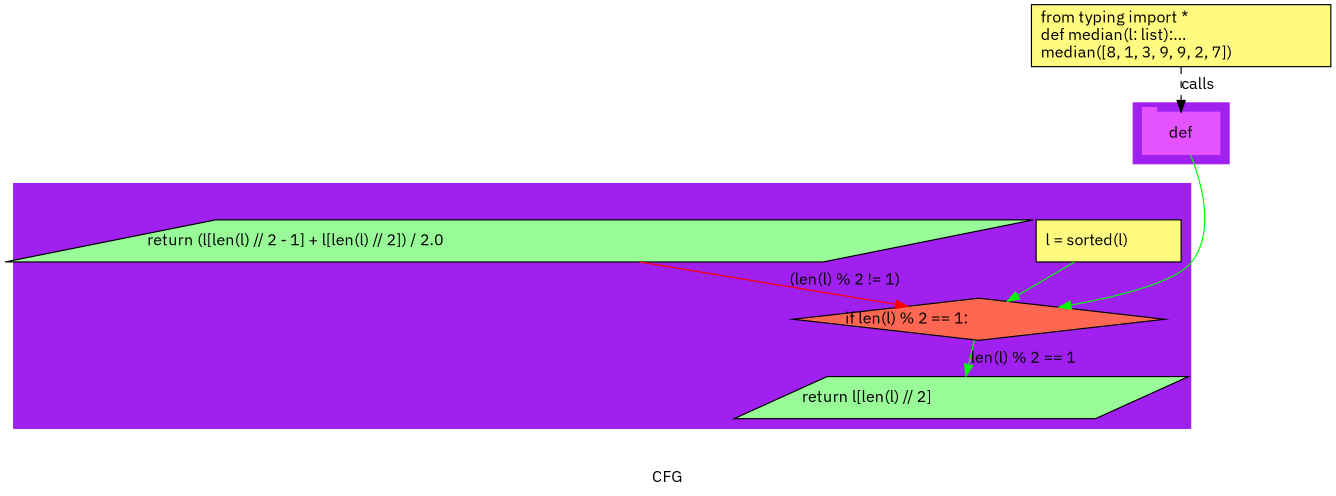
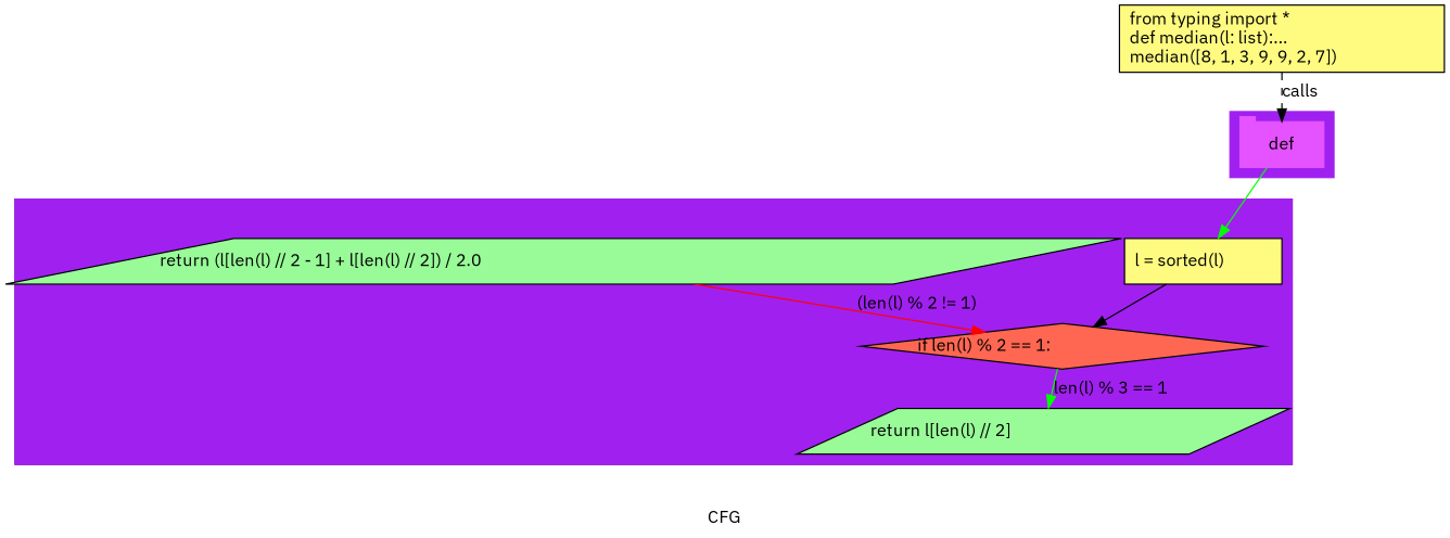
  digraph {
    compound=True
    fontname="IBM Plex Sans"
    label=CFG
    pack=False
    rankdir=TB
    ranksep=0.02
    node [fontname="IBM Plex Sans" shape=rectangle style="filled,solid" fillcolor="#FFFB81"]
    edge [color=green fontname="IBM Plex Sans"]
    n1 [color="#E552FF" height=0.5 label=def linenum="[11]" shape=tab style=filled width=0.91667 fillcolor=""]
    n2 [height=0.5 label="l = sorted(l)\l" linenum="[5]" width=1.7222]
    n3 [fillcolor="#FF6752" height=0.5 label="if len(l) % 2 == 1:\l" linenum="[6]" shape=diamond width=4.4171]
    n4 [fillcolor="#98fb98" height=0.5 label="return l[len(l) // 2]\l" linenum="[7]" shape=parallelogram width=5.0294]
    n5 [fillcolor="#98fb98" height=0.5 label="return (l[len(l) // 2 - 1] + l[len(l) // 2]) / 2.0\l" linenum="[9]" shape=parallelogram width=11.356]
    n6 [height=0.73611 label="from typing import *\ldef median(l: list):...\lmedian([8, 1, 3, 9, 9, 2, 7])\l" linenum="[1]" width=3.5556]
    subgraph cluster_1 {
      color=purple
      compound=true
      label=""
      shape=tab
      style=filled
      n1
    }
    subgraph cluster_2 {
      label=median
      n2
      n3
      n4
      n5
      subgraph cluster_3 {
        color=purple
        compound=true
        label=""
        shape=tab
        style=filled
      }
      subgraph cluster_4 {
        color=purple
        compound=true
        label=""
        shape=tab
        style=filled
      }
    }
-   n1 -> n3
-   n2 -> n3
-   n3 -> n4 [label="len(l) % 2 == 1"]
+   n1 -> n2
+   n2 -> n3 [color=black]
+   n3 -> n4 [label="len(l) % 3 == 1"]
    n5 -> n3 [color=red label="(len(l) % 2 != 1)"]
    n6 -> n1 [label=calls style=dashed color=""]
  }
